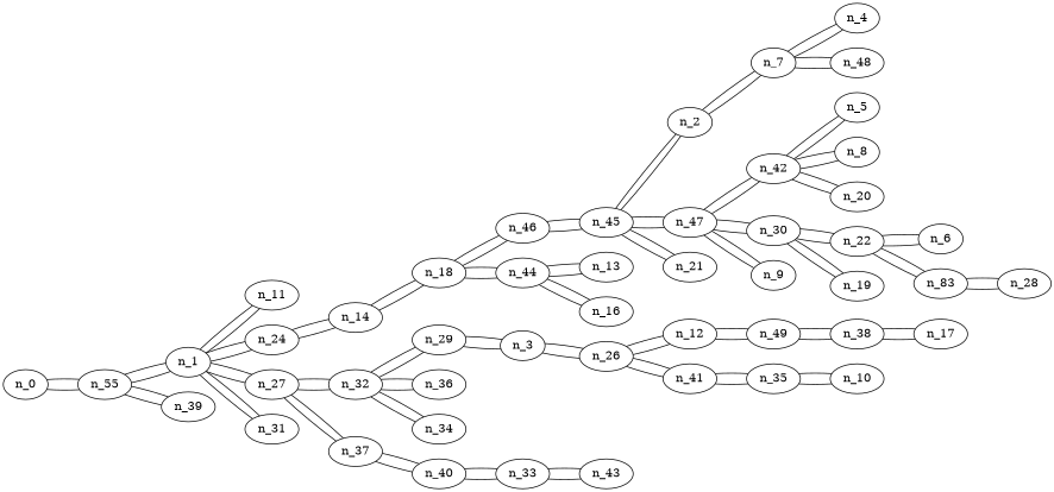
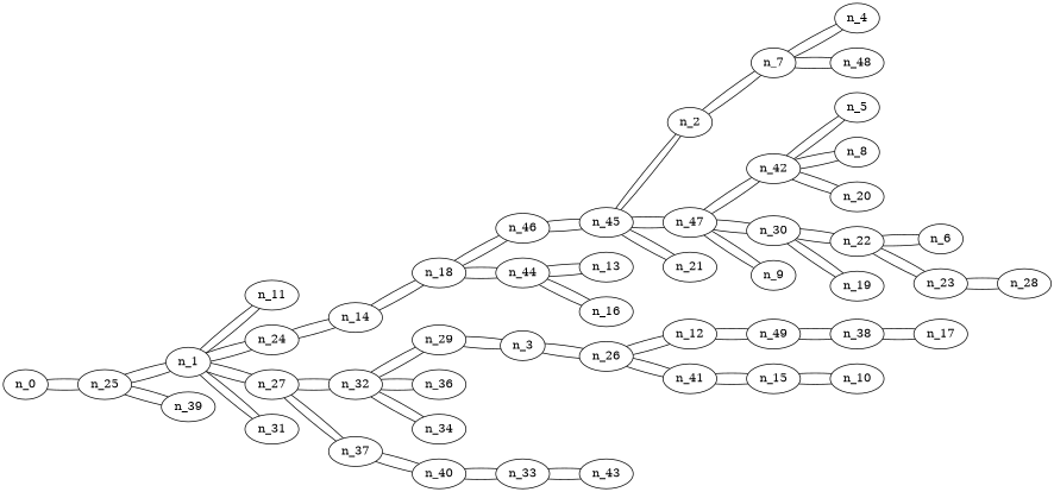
  graph {
    rankdir=LR
    n_0
-   n_25 [label=n_55]
+   n_25
    n_1
    n_39
    n_11
    n_24
    n_27
    n_31
    n_14
    n_32
    n_37
    n_18
    n_29
    n_36
    n_34
    n_40
    n_2
    n_7
    n_45
    n_4
    n_48
    n_47
    n_46
    n_21
    n_42
    n_30
    n_9
    n_3
    n_26
    n_12
    n_41
    n_49
-   n_15 [label=n_35]
+   n_15
    n_5
    n_8
    n_20
    n_6
    n_22
-   n_23 [label=n_83]
+   n_23
    n_19
    n_28
    n_10
    n_38
    n_17
    n_13
    n_44
    n_16
    n_33
    n_43
    n_0 -- n_25
    n_25 -- n_0
    n_25 -- n_1
    n_25 -- n_39
    n_1 -- n_25
    n_1 -- n_11
    n_1 -- n_24
    n_1 -- n_27
    n_1 -- n_31
    n_39 -- n_25
    n_11 -- n_1
    n_24 -- n_1
    n_24 -- n_14
    n_27 -- n_1
    n_27 -- n_32
    n_27 -- n_37
    n_31 -- n_1
    n_14 -- n_24
    n_14 -- n_18
    n_32 -- n_27
    n_32 -- n_29
    n_32 -- n_36
    n_32 -- n_34
    n_37 -- n_27
    n_37 -- n_40
    n_18 -- n_14
    n_18 -- n_46
    n_18 -- n_44
    n_29 -- n_32
    n_29 -- n_3
    n_36 -- n_32
    n_34 -- n_32
    n_40 -- n_37
    n_40 -- n_33
    n_2 -- n_7
    n_2 -- n_45
    n_7 -- n_2
    n_7 -- n_4
    n_7 -- n_48
    n_45 -- n_2
    n_45 -- n_47
    n_45 -- n_46
    n_45 -- n_21
    n_4 -- n_7
    n_48 -- n_7
    n_47 -- n_45
    n_47 -- n_42
    n_47 -- n_30
    n_47 -- n_9
    n_46 -- n_18
    n_46 -- n_45
    n_21 -- n_45
    n_42 -- n_47
    n_42 -- n_5
    n_42 -- n_8
    n_42 -- n_20
    n_30 -- n_47
    n_30 -- n_22
    n_30 -- n_19
    n_9 -- n_47
    n_3 -- n_29
    n_3 -- n_26
    n_26 -- n_3
    n_26 -- n_12
    n_26 -- n_41
    n_12 -- n_26
    n_12 -- n_49
    n_41 -- n_26
    n_41 -- n_15
    n_49 -- n_12
    n_49 -- n_38
    n_15 -- n_41
    n_15 -- n_10
    n_5 -- n_42
    n_8 -- n_42
    n_20 -- n_42
    n_6 -- n_22
    n_22 -- n_30
    n_22 -- n_6
    n_22 -- n_23
    n_23 -- n_22
    n_23 -- n_28
    n_19 -- n_30
    n_28 -- n_23
    n_10 -- n_15
    n_38 -- n_49
    n_38 -- n_17
    n_17 -- n_38
    n_13 -- n_44
    n_44 -- n_18
    n_44 -- n_13
    n_44 -- n_16
    n_16 -- n_44
    n_33 -- n_40
    n_33 -- n_43
    n_43 -- n_33
  }
